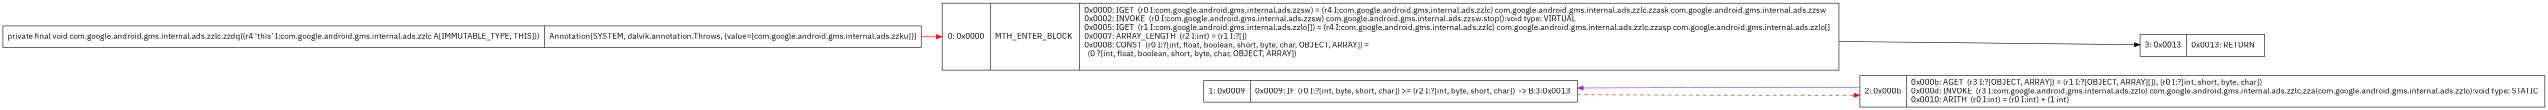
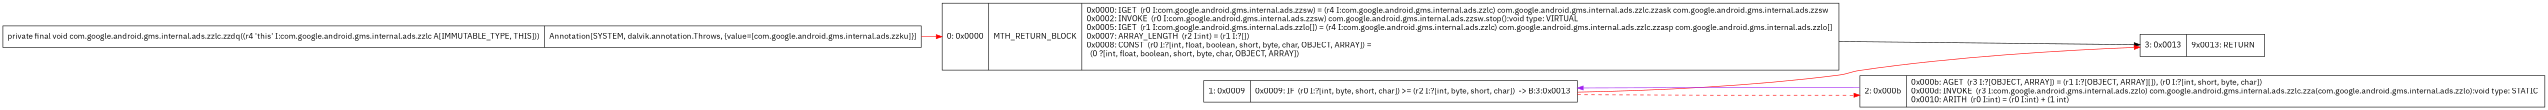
  digraph {
    fontname="IBM Plex Sans"
    rankdir=LR
    node [fontname="IBM Plex Sans" shape=record]
    edge [color=red fontname="IBM Plex Sans"]
-   n1 [label="{0\:\ 0x0000|MTH_ENTER_BLOCK\l|0x0000: IGET  (r0 I:com.google.android.gms.internal.ads.zzsw) = (r4 I:com.google.android.gms.internal.ads.zzlc) com.google.android.gms.internal.ads.zzlc.zzask com.google.android.gms.internal.ads.zzsw \l0x0002: INVOKE  (r0 I:com.google.android.gms.internal.ads.zzsw) com.google.android.gms.internal.ads.zzsw.stop():void type: VIRTUAL \l0x0005: IGET  (r1 I:com.google.android.gms.internal.ads.zzlo[]) = (r4 I:com.google.android.gms.internal.ads.zzlc) com.google.android.gms.internal.ads.zzlc.zzasp com.google.android.gms.internal.ads.zzlo[] \l0x0007: ARRAY_LENGTH  (r2 I:int) = (r1 I:?[]) \l0x0008: CONST  (r0 I:?[int, float, boolean, short, byte, char, OBJECT, ARRAY]) = \l  (0 ?[int, float, boolean, short, byte, char, OBJECT, ARRAY])\l \l}"]
-   n2 [label="{3\:\ 0x0013|0x0013: RETURN   \l}"]
+   n1 [label="{0\:\ 0x0000|MTH_RETURN_BLOCK\l|0x0000: IGET  (r0 I:com.google.android.gms.internal.ads.zzsw) = (r4 I:com.google.android.gms.internal.ads.zzlc) com.google.android.gms.internal.ads.zzlc.zzask com.google.android.gms.internal.ads.zzsw \l0x0002: INVOKE  (r0 I:com.google.android.gms.internal.ads.zzsw) com.google.android.gms.internal.ads.zzsw.stop():void type: VIRTUAL \l0x0005: IGET  (r1 I:com.google.android.gms.internal.ads.zzlo[]) = (r4 I:com.google.android.gms.internal.ads.zzlc) com.google.android.gms.internal.ads.zzlc.zzasp com.google.android.gms.internal.ads.zzlo[] \l0x0007: ARRAY_LENGTH  (r2 I:int) = (r1 I:?[]) \l0x0008: CONST  (r0 I:?[int, float, boolean, short, byte, char, OBJECT, ARRAY]) = \l  (0 ?[int, float, boolean, short, byte, char, OBJECT, ARRAY])\l \l}"]
+   n2 [label="{3\:\ 0x0013|9x0013: RETURN   \l}"]
    n3 [label="{1\:\ 0x0009|0x0009: IF  (r0 I:?[int, byte, short, char]) \>= (r2 I:?[int, byte, short, char])  \-\> B:3:0x0013 \l}"]
    n4 [label="{2\:\ 0x000b|0x000b: AGET  (r3 I:?[OBJECT, ARRAY]) = (r1 I:?[OBJECT, ARRAY][]), (r0 I:?[int, short, byte, char]) \l0x000d: INVOKE  (r3 I:com.google.android.gms.internal.ads.zzlo) com.google.android.gms.internal.ads.zzlc.zza(com.google.android.gms.internal.ads.zzlo):void type: STATIC \l0x0010: ARITH  (r0 I:int) = (r0 I:int) + (1 int) \l}"]
    n5 [label="{private final void com.google.android.gms.internal.ads.zzlc.zzdq((r4 'this' I:com.google.android.gms.internal.ads.zzlc A[IMMUTABLE_TYPE, THIS]))  | Annotation[SYSTEM, dalvik.annotation.Throws, \{value=[com.google.android.gms.internal.ads.zzku]\}]\l}"]
    n1 -> n2 [color=black]
+   n3 -> n2
    n3 -> n4 [style=dashed]
    n4 -> n3 [color=purple]
    n5 -> n1
  }
